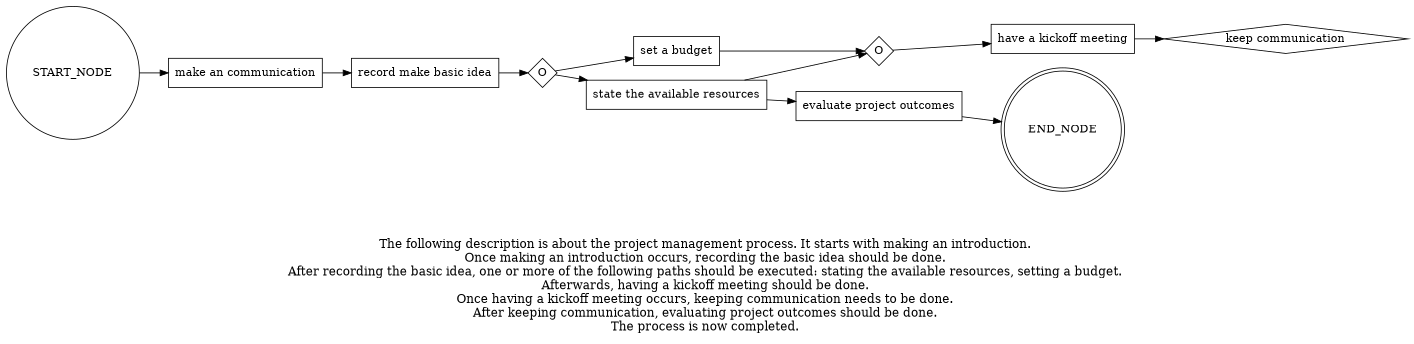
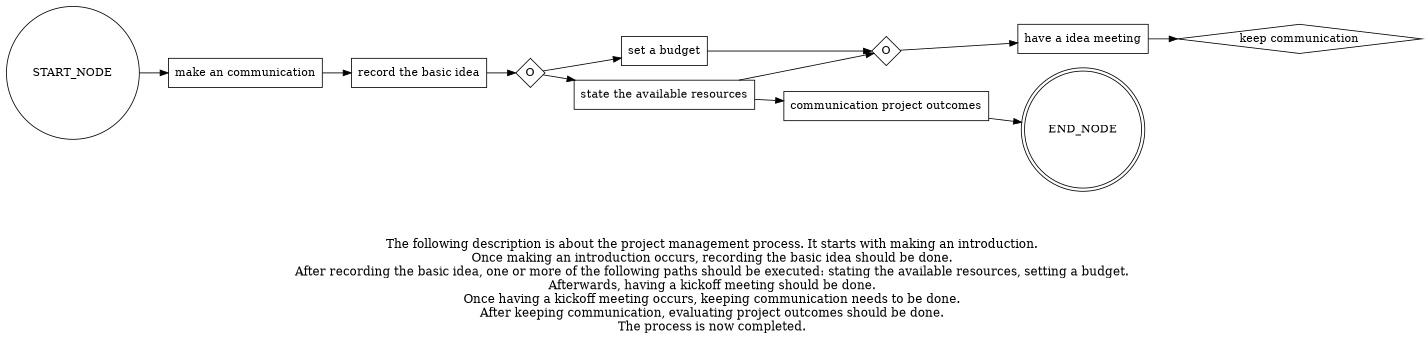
  digraph {
    fontsize=15
    label="\n\n\nThe following description is about the project management process. It starts with making an introduction. \nOnce making an introduction occurs, recording the basic idea should be done. \nAfter recording the basic idea, one or more of the following paths should be executed: stating the available resources, setting a budget. \nAfterwards, having a kickoff meeting should be done. \nOnce having a kickoff meeting occurs, keeping communication needs to be done. \nAfter keeping communication, evaluating project outcomes should be done. \nThe process is now completed. \n"
    rankdir=LR
    node [shape=box]
    n1 [label="make an communication"]
-   "record the basic idea" [label="record make basic idea"]
+   "record the basic idea"
    n3 [fixedsize=true label=O shape=diamond width=0.5]
    "state the available resources"
    "set a budget"
    n6 [fixedsize=true label=O shape=diamond width=0.5]
-   "have a kickoff meeting"
+   "have a kickoff meeting" [label="have a idea meeting"]
    "keep communication" [shape=diamond]
-   "evaluate project outcomes"
+   "evaluate project outcomes" [label="communication project outcomes"]
    END_NODE [shape=doublecircle width=0.2]
    START_NODE [shape=circle width=0.3]
    subgraph sub_1 {
      n1
      "record the basic idea"
      n3
      "state the available resources"
      "set a budget"
      n6
      "have a kickoff meeting"
      "keep communication"
      "evaluate project outcomes"
    }
    n1 -> "record the basic idea"
    "record the basic idea" -> n3
    n3 -> "state the available resources"
    n3 -> "set a budget"
    "state the available resources" -> n6
    "state the available resources" -> "evaluate project outcomes"
    "set a budget" -> n6
    n6 -> "have a kickoff meeting"
    "have a kickoff meeting" -> "keep communication"
    "evaluate project outcomes" -> END_NODE
    START_NODE -> n1
  }
